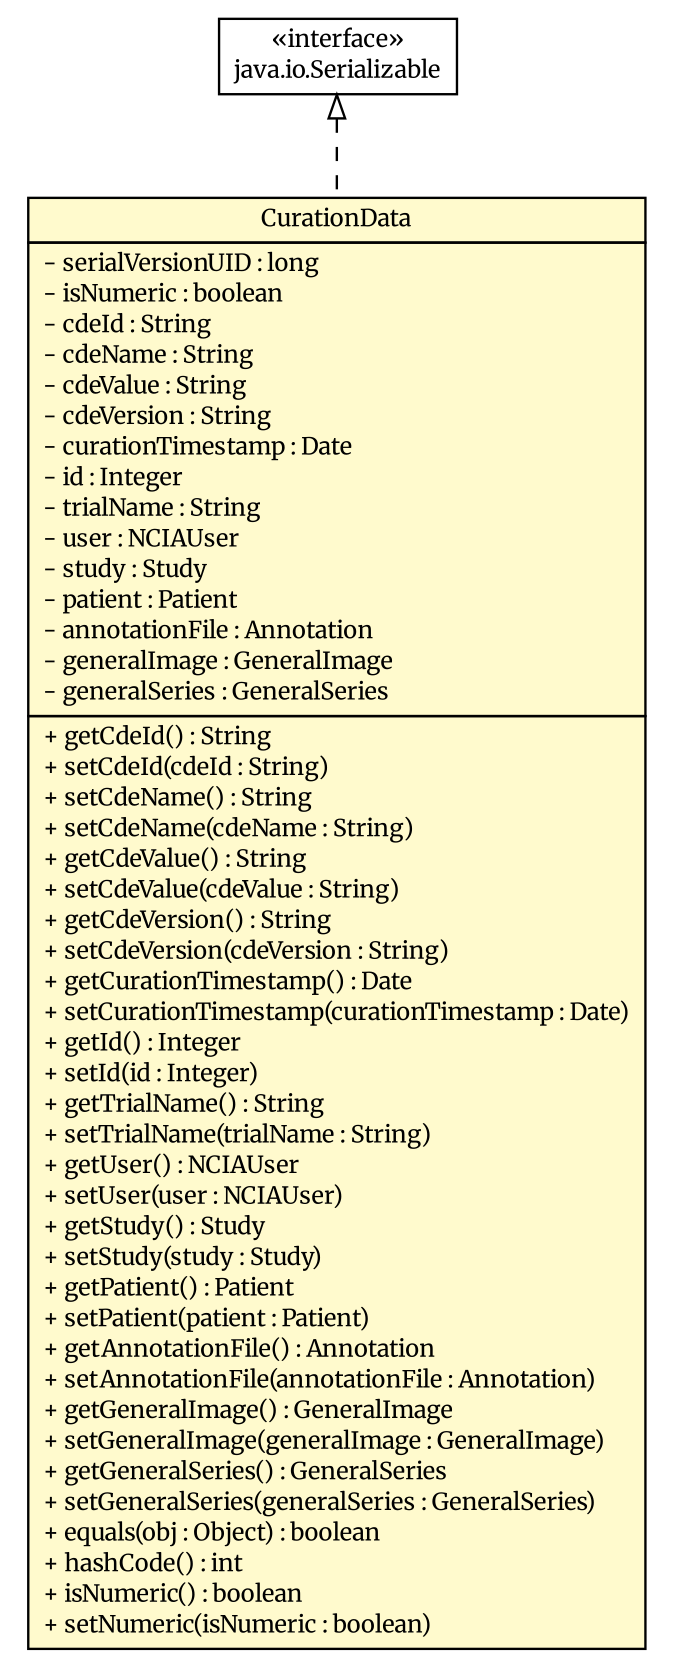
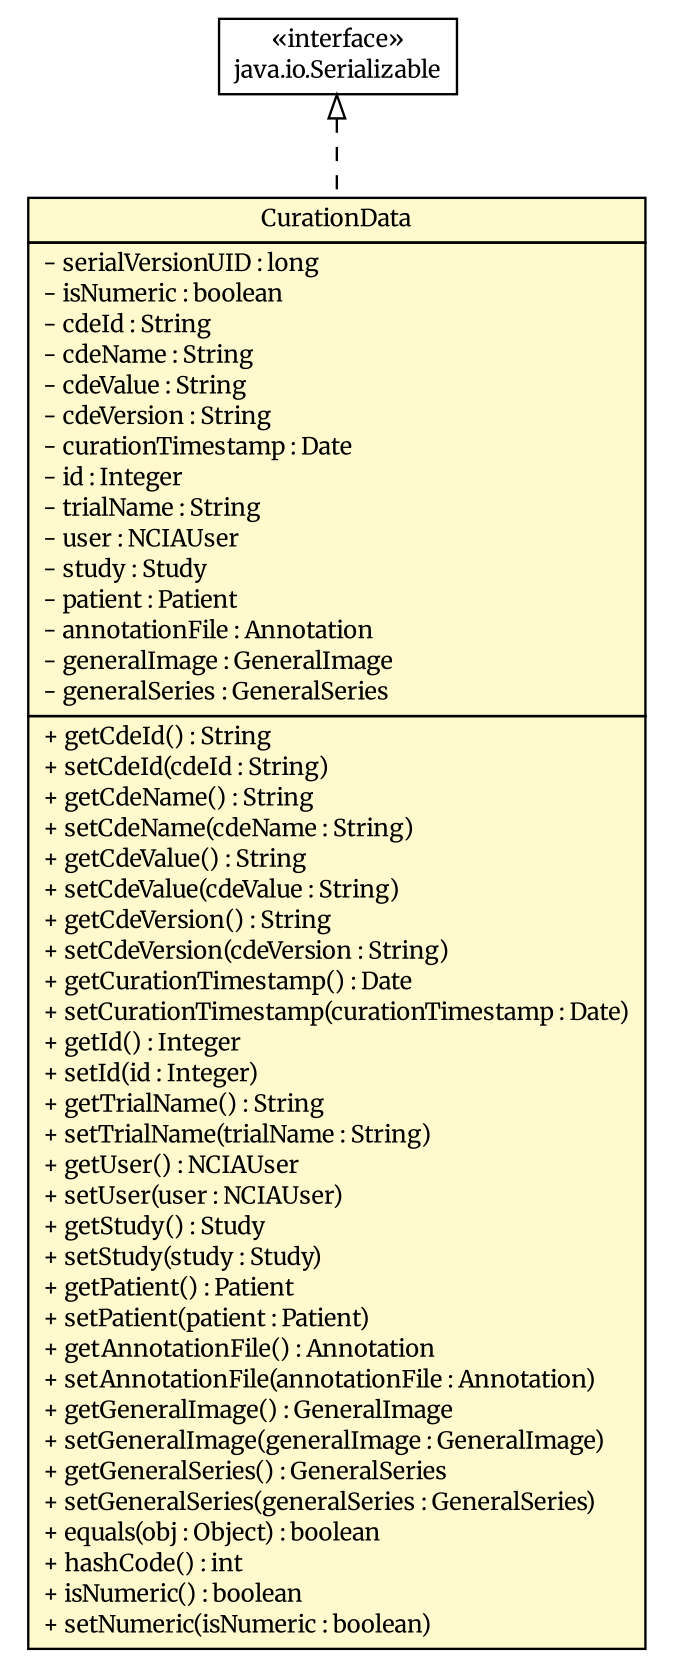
  digraph {
    fontname=Merriweather
    node [fontcolor=black fontname=Merriweather fontsize=10.0 shape=plaintext]
-   n1 [label=<<table border="0" cellborder="1" cellspacing="0" cellpadding="2" port="p" bgcolor="lemonChiffon" href="./CurationData.html"> 		<tr><td><table border="0" cellspacing="0" cellpadding="1"> 			<tr><td> CurationData </td></tr> 		</table></td></tr> 		<tr><td><table border="0" cellspacing="0" cellpadding="1"> 			<tr><td align="left"> - serialVersionUID : long </td></tr> 			<tr><td align="left"> - isNumeric : boolean </td></tr> 			<tr><td align="left"> - cdeId : String </td></tr> 			<tr><td align="left"> - cdeName : String </td></tr> 			<tr><td align="left"> - cdeValue : String </td></tr> 			<tr><td align="left"> - cdeVersion : String </td></tr> 			<tr><td align="left"> - curationTimestamp : Date </td></tr> 			<tr><td align="left"> - id : Integer </td></tr> 			<tr><td align="left"> - trialName : String </td></tr> 			<tr><td align="left"> - user : NCIAUser </td></tr> 			<tr><td align="left"> - study : Study </td></tr> 			<tr><td align="left"> - patient : Patient </td></tr> 			<tr><td align="left"> - annotationFile : Annotation </td></tr> 			<tr><td align="left"> - generalImage : GeneralImage </td></tr> 			<tr><td align="left"> - generalSeries : GeneralSeries </td></tr> 		</table></td></tr> 		<tr><td><table border="0" cellspacing="0" cellpadding="1"> 			<tr><td align="left"> + getCdeId() : String </td></tr> 			<tr><td align="left"> + setCdeId(cdeId : String) </td></tr> 			<tr><td align="left"> + setCdeName() : String </td></tr> 			<tr><td align="left"> + setCdeName(cdeName : String) </td></tr> 			<tr><td align="left"> + getCdeValue() : String </td></tr> 			<tr><td align="left"> + setCdeValue(cdeValue : String) </td></tr> 			<tr><td align="left"> + getCdeVersion() : String </td></tr> 			<tr><td align="left"> + setCdeVersion(cdeVersion : String) </td></tr> 			<tr><td align="left"> + getCurationTimestamp() : Date </td></tr> 			<tr><td align="left"> + setCurationTimestamp(curationTimestamp : Date) </td></tr> 			<tr><td align="left"> + getId() : Integer </td></tr> 			<tr><td align="left"> + setId(id : Integer) </td></tr> 			<tr><td align="left"> + getTrialName() : String </td></tr> 			<tr><td align="left"> + setTrialName(trialName : String) </td></tr> 			<tr><td align="left"> + getUser() : NCIAUser </td></tr> 			<tr><td align="left"> + setUser(user : NCIAUser) </td></tr> 			<tr><td align="left"> + getStudy() : Study </td></tr> 			<tr><td align="left"> + setStudy(study : Study) </td></tr> 			<tr><td align="left"> + getPatient() : Patient </td></tr> 			<tr><td align="left"> + setPatient(patient : Patient) </td></tr> 			<tr><td align="left"> + getAnnotationFile() : Annotation </td></tr> 			<tr><td align="left"> + setAnnotationFile(annotationFile : Annotation) </td></tr> 			<tr><td align="left"> + getGeneralImage() : GeneralImage </td></tr> 			<tr><td align="left"> + setGeneralImage(generalImage : GeneralImage) </td></tr> 			<tr><td align="left"> + getGeneralSeries() : GeneralSeries </td></tr> 			<tr><td align="left"> + setGeneralSeries(generalSeries : GeneralSeries) </td></tr> 			<tr><td align="left"> + equals(obj : Object) : boolean </td></tr> 			<tr><td align="left"> + hashCode() : int </td></tr> 			<tr><td align="left"> + isNumeric() : boolean </td></tr> 			<tr><td align="left"> + setNumeric(isNumeric : boolean) </td></tr> 		</table></td></tr> 		</table>>]
+   n1 [label=<<table border="0" cellborder="1" cellspacing="0" cellpadding="2" port="p" bgcolor="lemonChiffon" href="./CurationData.html"> 		<tr><td><table border="0" cellspacing="0" cellpadding="1"> 			<tr><td> CurationData </td></tr> 		</table></td></tr> 		<tr><td><table border="0" cellspacing="0" cellpadding="1"> 			<tr><td align="left"> - serialVersionUID : long </td></tr> 			<tr><td align="left"> - isNumeric : boolean </td></tr> 			<tr><td align="left"> - cdeId : String </td></tr> 			<tr><td align="left"> - cdeName : String </td></tr> 			<tr><td align="left"> - cdeValue : String </td></tr> 			<tr><td align="left"> - cdeVersion : String </td></tr> 			<tr><td align="left"> - curationTimestamp : Date </td></tr> 			<tr><td align="left"> - id : Integer </td></tr> 			<tr><td align="left"> - trialName : String </td></tr> 			<tr><td align="left"> - user : NCIAUser </td></tr> 			<tr><td align="left"> - study : Study </td></tr> 			<tr><td align="left"> - patient : Patient </td></tr> 			<tr><td align="left"> - annotationFile : Annotation </td></tr> 			<tr><td align="left"> - generalImage : GeneralImage </td></tr> 			<tr><td align="left"> - generalSeries : GeneralSeries </td></tr> 		</table></td></tr> 		<tr><td><table border="0" cellspacing="0" cellpadding="1"> 			<tr><td align="left"> + getCdeId() : String </td></tr> 			<tr><td align="left"> + setCdeId(cdeId : String) </td></tr> 			<tr><td align="left"> + getCdeName() : String </td></tr> 			<tr><td align="left"> + setCdeName(cdeName : String) </td></tr> 			<tr><td align="left"> + getCdeValue() : String </td></tr> 			<tr><td align="left"> + setCdeValue(cdeValue : String) </td></tr> 			<tr><td align="left"> + getCdeVersion() : String </td></tr> 			<tr><td align="left"> + setCdeVersion(cdeVersion : String) </td></tr> 			<tr><td align="left"> + getCurationTimestamp() : Date </td></tr> 			<tr><td align="left"> + setCurationTimestamp(curationTimestamp : Date) </td></tr> 			<tr><td align="left"> + getId() : Integer </td></tr> 			<tr><td align="left"> + setId(id : Integer) </td></tr> 			<tr><td align="left"> + getTrialName() : String </td></tr> 			<tr><td align="left"> + setTrialName(trialName : String) </td></tr> 			<tr><td align="left"> + getUser() : NCIAUser </td></tr> 			<tr><td align="left"> + setUser(user : NCIAUser) </td></tr> 			<tr><td align="left"> + getStudy() : Study </td></tr> 			<tr><td align="left"> + setStudy(study : Study) </td></tr> 			<tr><td align="left"> + getPatient() : Patient </td></tr> 			<tr><td align="left"> + setPatient(patient : Patient) </td></tr> 			<tr><td align="left"> + getAnnotationFile() : Annotation </td></tr> 			<tr><td align="left"> + setAnnotationFile(annotationFile : Annotation) </td></tr> 			<tr><td align="left"> + getGeneralImage() : GeneralImage </td></tr> 			<tr><td align="left"> + setGeneralImage(generalImage : GeneralImage) </td></tr> 			<tr><td align="left"> + getGeneralSeries() : GeneralSeries </td></tr> 			<tr><td align="left"> + setGeneralSeries(generalSeries : GeneralSeries) </td></tr> 			<tr><td align="left"> + equals(obj : Object) : boolean </td></tr> 			<tr><td align="left"> + hashCode() : int </td></tr> 			<tr><td align="left"> + isNumeric() : boolean </td></tr> 			<tr><td align="left"> + setNumeric(isNumeric : boolean) </td></tr> 		</table></td></tr> 		</table>>]
    n2 [label=<<table border="0" cellborder="1" cellspacing="0" cellpadding="2" port="p" href="http://java.sun.com/j2se/1.4.2/docs/api/java/io/Serializable.html"> 		<tr><td><table border="0" cellspacing="0" cellpadding="1"> 			<tr><td> &laquo;interface&raquo; </td></tr> 			<tr><td> java.io.Serializable </td></tr> 		</table></td></tr> 		</table>>]
    n2 -> n1 [arrowtail=empty dir=back fontname=Merriweather fontsize=10 headport=p labelfontname=Helvetica labelfontsize=10 style=dashed tailport=p]
  }
